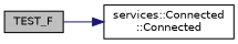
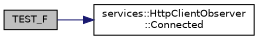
  digraph {
    rankdir=LR
    node [color=black fontname=Helvetica fontsize=10 shape=record style=filled]
    n1 [fillcolor=grey75 fontcolor=black height=0.2 label=TEST_F width=0.4]
-   n2 [fillcolor=white height=0.2 label="services::Connected\l::Connected" width=0.4]
+   n2 [fillcolor=white height=0.2 label="services::HttpClientObserver\l::Connected" width=0.4]
    n1 -> n2 [color=midnightblue fontname=Helvetica fontsize=10 labelfontname=Helvetica labelfontsize=10 style=solid]
  }
